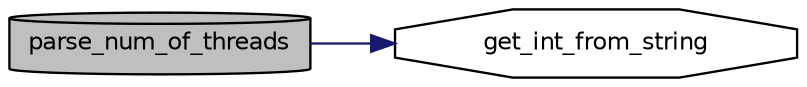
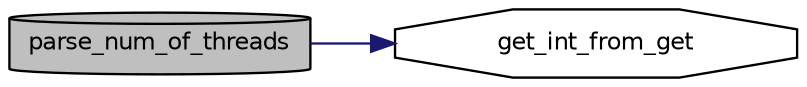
  digraph {
    rankdir=LR
    node [color=black fontname=Helvetica fontsize=10 style=filled]
    n1 [fillcolor=grey75 fontcolor=black height=0.2 label=parse_num_of_threads shape=cylinder width=0.4]
-   n2 [fillcolor=white height=0.2 label=get_int_from_string shape=octagon width=0.4]
+   n2 [fillcolor=white height=0.2 label=get_int_from_get shape=octagon width=0.4]
    n1 -> n2 [color=midnightblue fontname=Helvetica fontsize=10 labelfontname=Helvetica labelfontsize=10 style=solid]
  }
